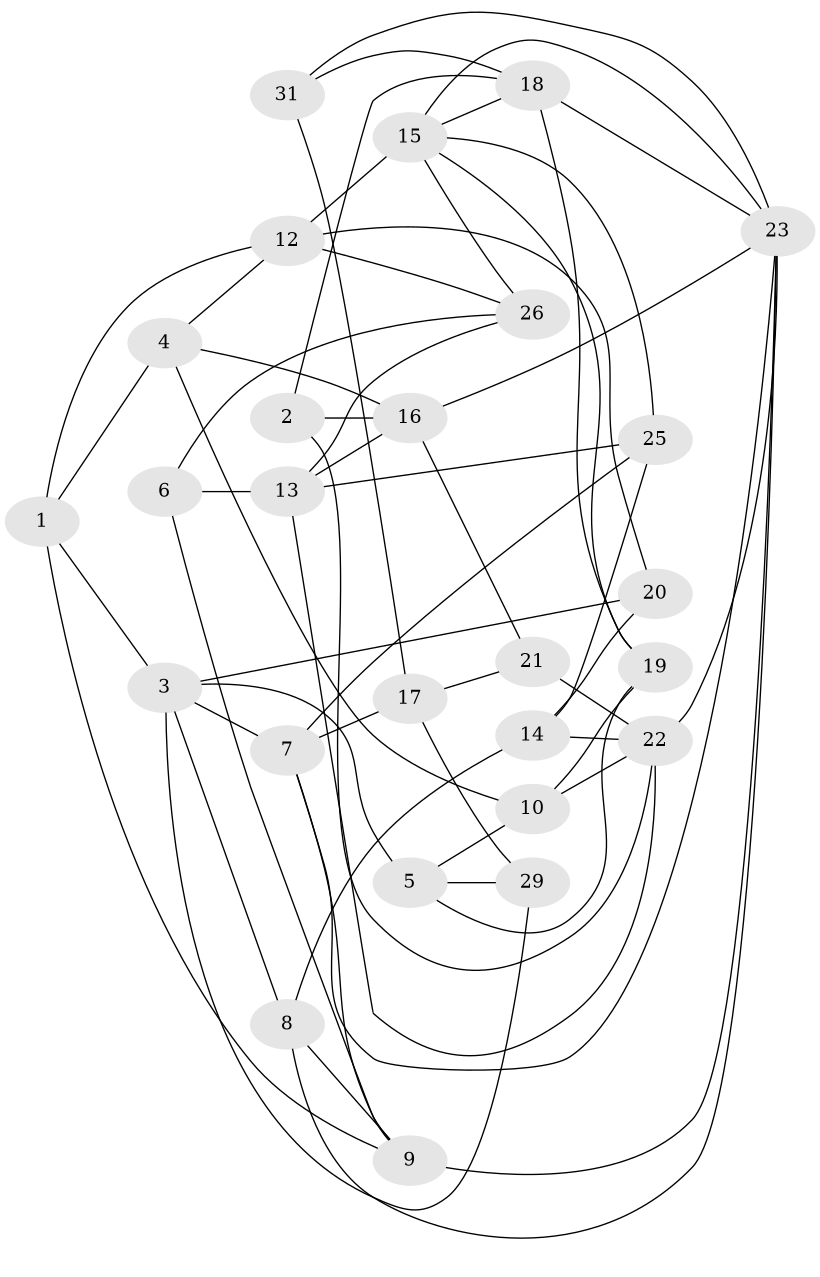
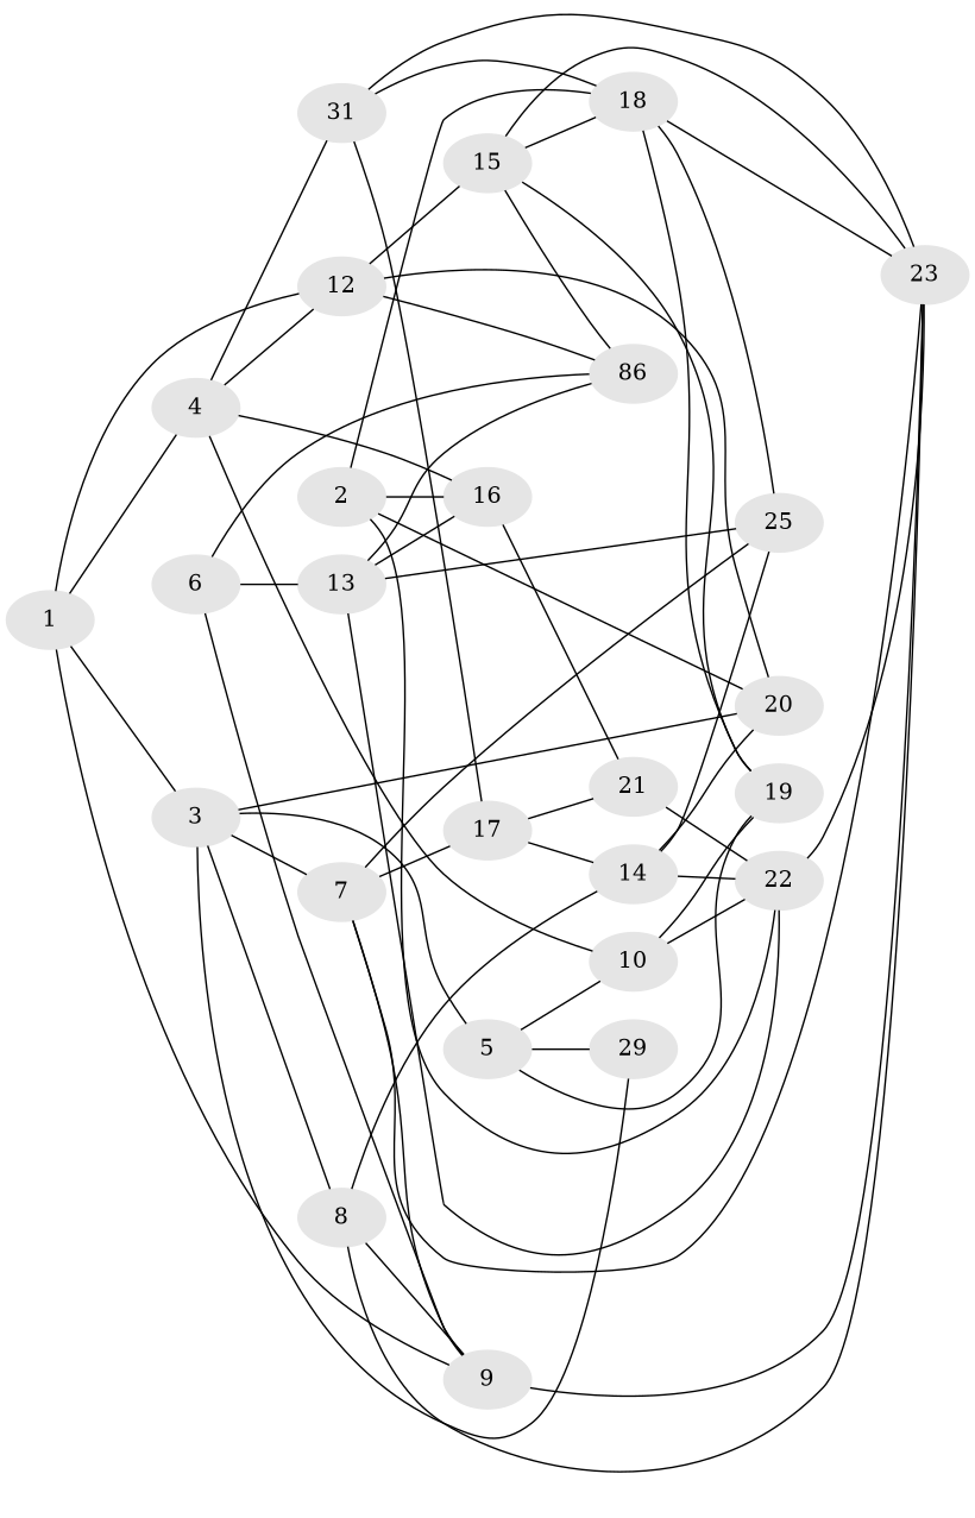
  graph {
    rankdir=LR
    node [color=gray90 style=filled]
    edge [weight=1.0]
    1
    3
    4
    9
    12
    20
    5
    8
    n9 [label=29]
    7
    16
    10
    n13 [label=31]
    23
-   26
+   26 [label=86]
    15
    2
    18
    22
    21
    19
    14
    17
    6
    13
    25
    1 -- 3
    1 -- 4
    1 -- 9
    1 -- 12
    3 -- 20 [weight=2.0]
    3 -- 5
    3 -- 8
    3 -- n9
    3 -- 7
    4 -- 12
    4 -- 16
    4 -- 10
+   4 -- n13 [weight=2.0]
    9 -- 23
    12 -- 20
    12 -- 26 [weight=2.0]
    12 -- 15
    5 -- n9 [weight=2.0]
    5 -- 10
    5 -- 19 [weight=2.0]
    8 -- 9
    8 -- 23
    8 -- 14
    7 -- 9
    7 -- 23
    7 -- 17 [weight=2.0]
    7 -- 25
-   16 -- 23
    16 -- 21
    10 -- 22
    10 -- 19
    n13 -- 23 [weight=2.0]
    n13 -- 18
    n13 -- 17
    15 -- 23
    15 -- 26 [weight=2.0]
    15 -- 18
    15 -- 19
-   15 -- 25 [weight=2.0]
+   18 -- 25 [weight=2.0]
+   2 -- 20
    2 -- 16
    2 -- 18
    2 -- 22
    18 -- 23 [weight=2.0]
    18 -- 19
    22 -- 23
    21 -- 22
    14 -- 20
    14 -- 22 [weight=3.0]
    14 -- 25
-   17 -- n9
+   17 -- 14
    17 -- 21
    6 -- 9
    6 -- 26
    6 -- 13
    13 -- 16 [weight=2.0]
    13 -- 26
    13 -- 22
    13 -- 25
  }
